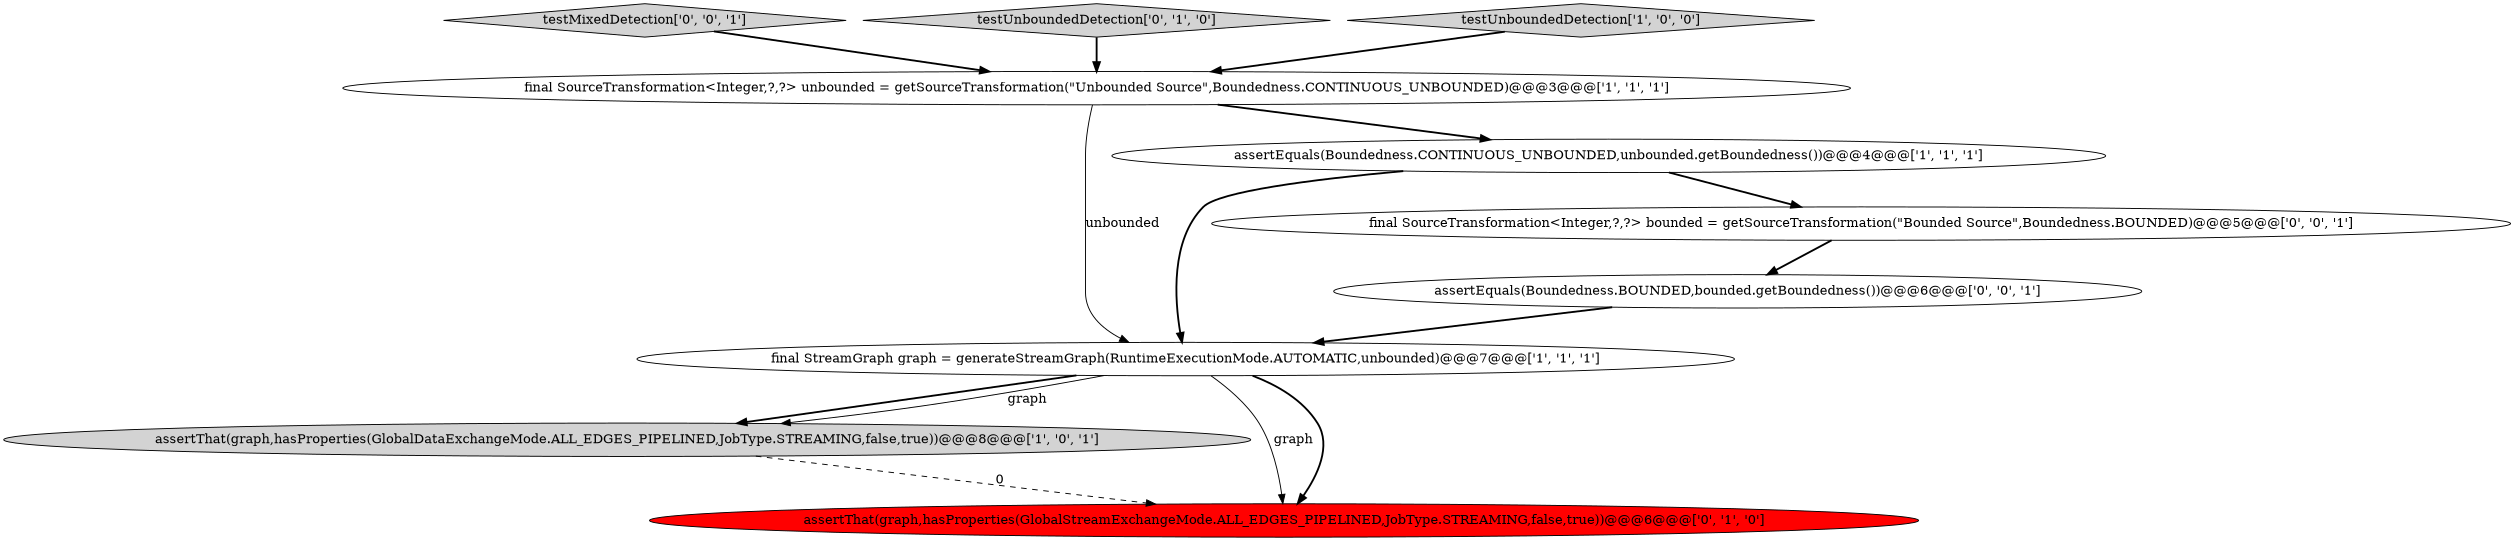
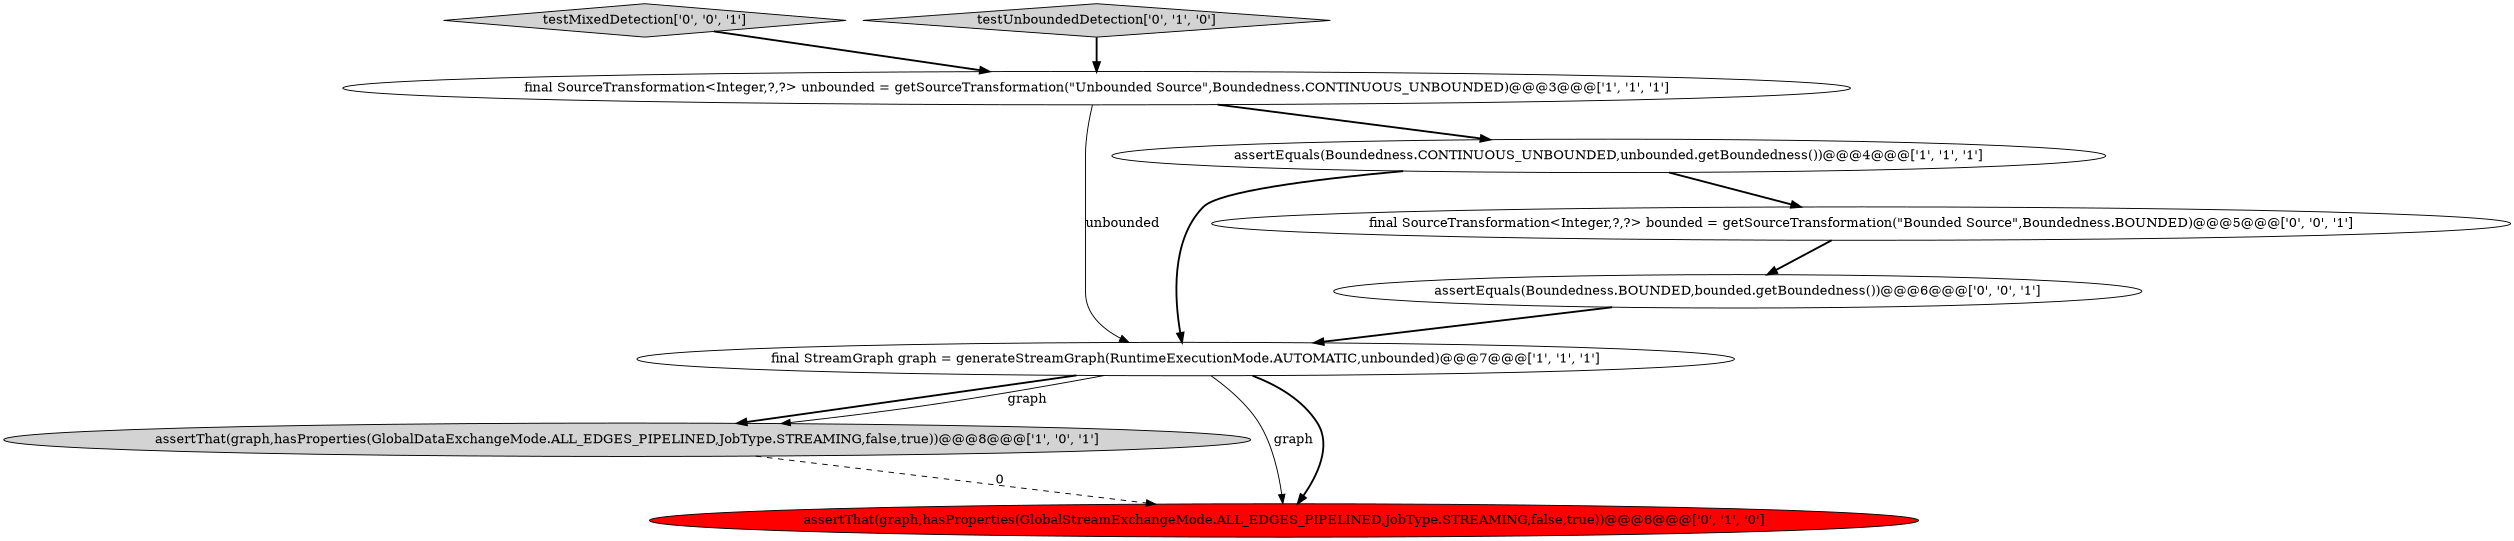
  digraph {
    node [fillcolor=white shape=ellipse style=filled]
    edge [style=bold]
    n1 [fillcolor=lightgray label="assertThat(graph,hasProperties(GlobalDataExchangeMode.ALL_EDGES_PIPELINED,JobType.STREAMING,false,true))@@@8@@@['1', '0', '1']"]
    n2 [fillcolor=red label="assertThat(graph,hasProperties(GlobalStreamExchangeMode.ALL_EDGES_PIPELINED,JobType.STREAMING,false,true))@@@6@@@['0', '1', '0']"]
    n3 [fillcolor=lightgray label="testMixedDetection['0', '0', '1']" shape=diamond]
    n4 [label="final SourceTransformation<Integer,?,?> unbounded = getSourceTransformation(\"Unbounded Source\",Boundedness.CONTINUOUS_UNBOUNDED)@@@3@@@['1', '1', '1']"]
    n5 [label="final StreamGraph graph = generateStreamGraph(RuntimeExecutionMode.AUTOMATIC,unbounded)@@@7@@@['1', '1', '1']"]
    n6 [label="assertEquals(Boundedness.CONTINUOUS_UNBOUNDED,unbounded.getBoundedness())@@@4@@@['1', '1', '1']"]
    n7 [label="final SourceTransformation<Integer,?,?> bounded = getSourceTransformation(\"Bounded Source\",Boundedness.BOUNDED)@@@5@@@['0', '0', '1']"]
    n8 [fillcolor=lightgray label="testUnboundedDetection['0', '1', '0']" shape=diamond]
    n9 [label="assertEquals(Boundedness.BOUNDED,bounded.getBoundedness())@@@6@@@['0', '0', '1']"]
-   n10 [fillcolor=lightgray label="testUnboundedDetection['1', '0', '0']" shape=diamond]
    n1 -> n2 [label=0 style=dashed]
    n3 -> n4
    n4 -> n5 [label=unbounded style=solid]
    n4 -> n6
    n5 -> n1
    n5 -> n1 [label="graph" style=solid]
    n5 -> n2 [label="graph" style=solid]
    n5 -> n2
    n6 -> n5
    n6 -> n7
    n7 -> n9
    n8 -> n4
    n9 -> n5
-   n10 -> n4
  }
